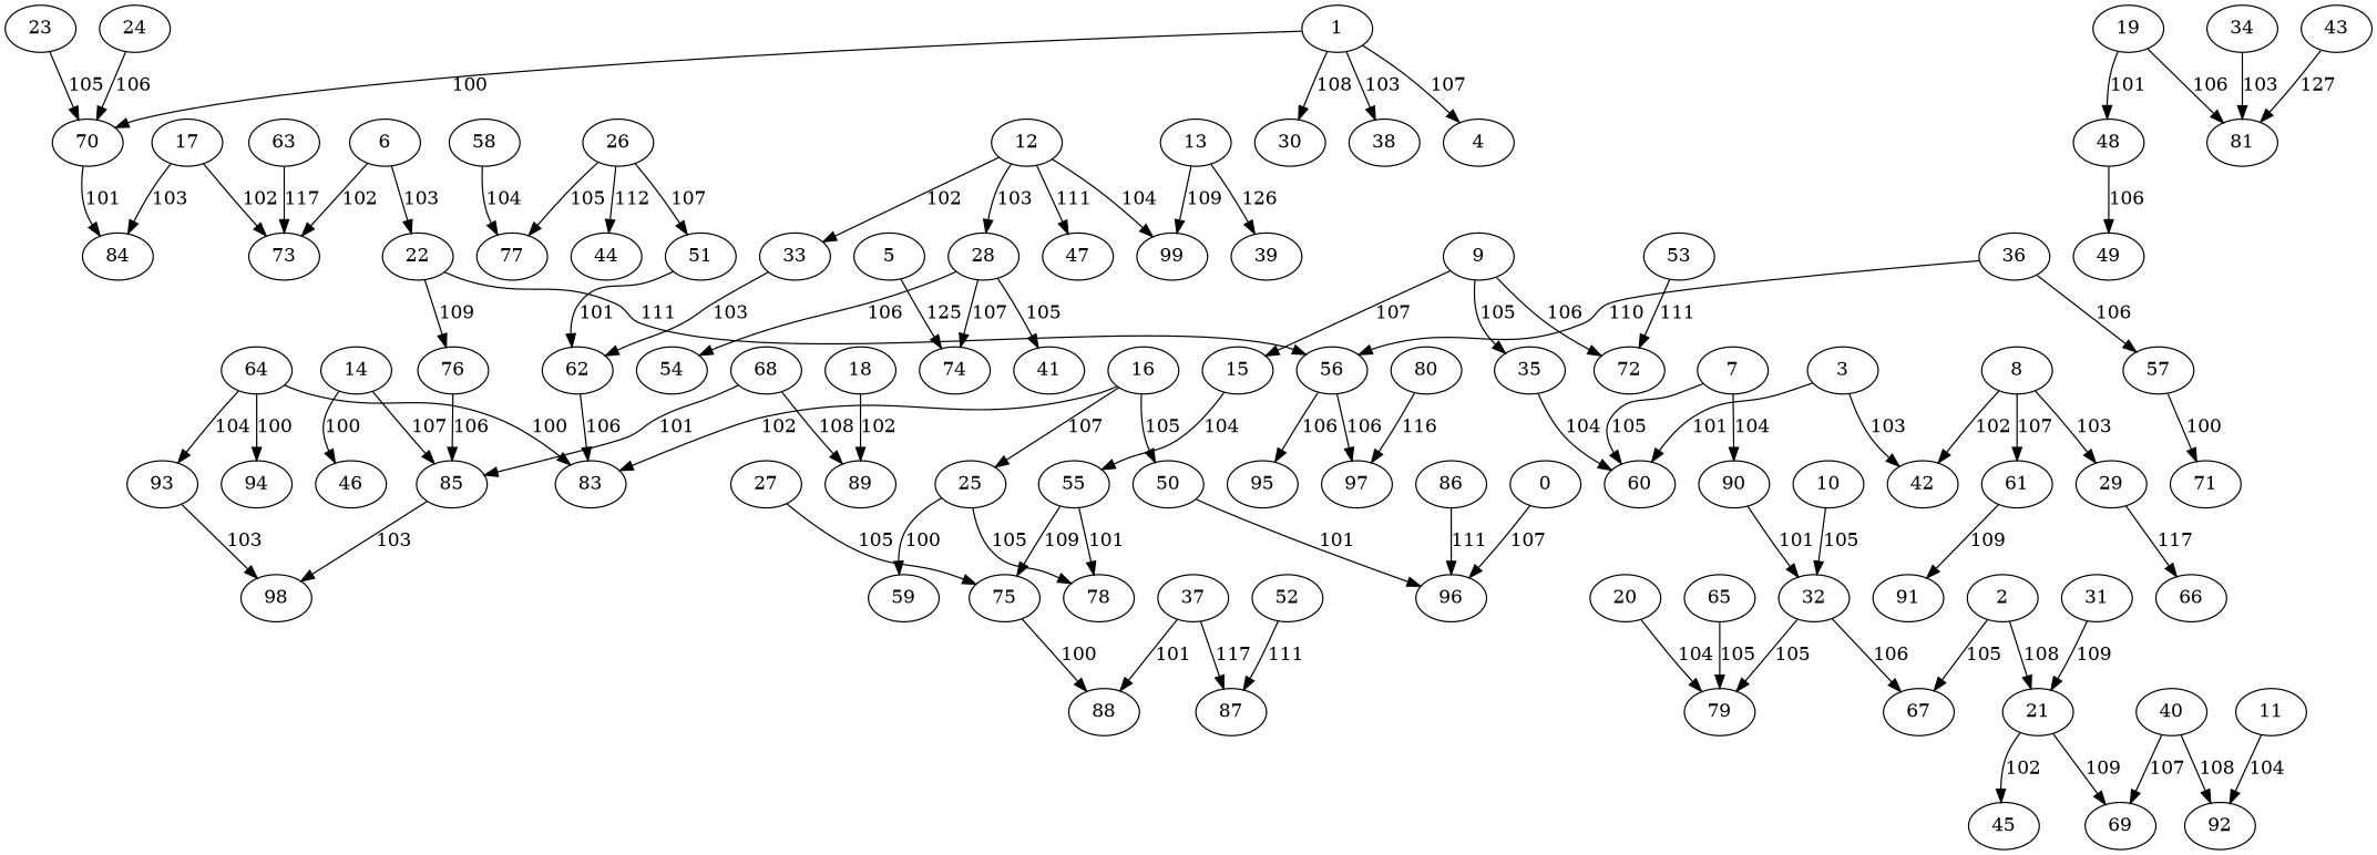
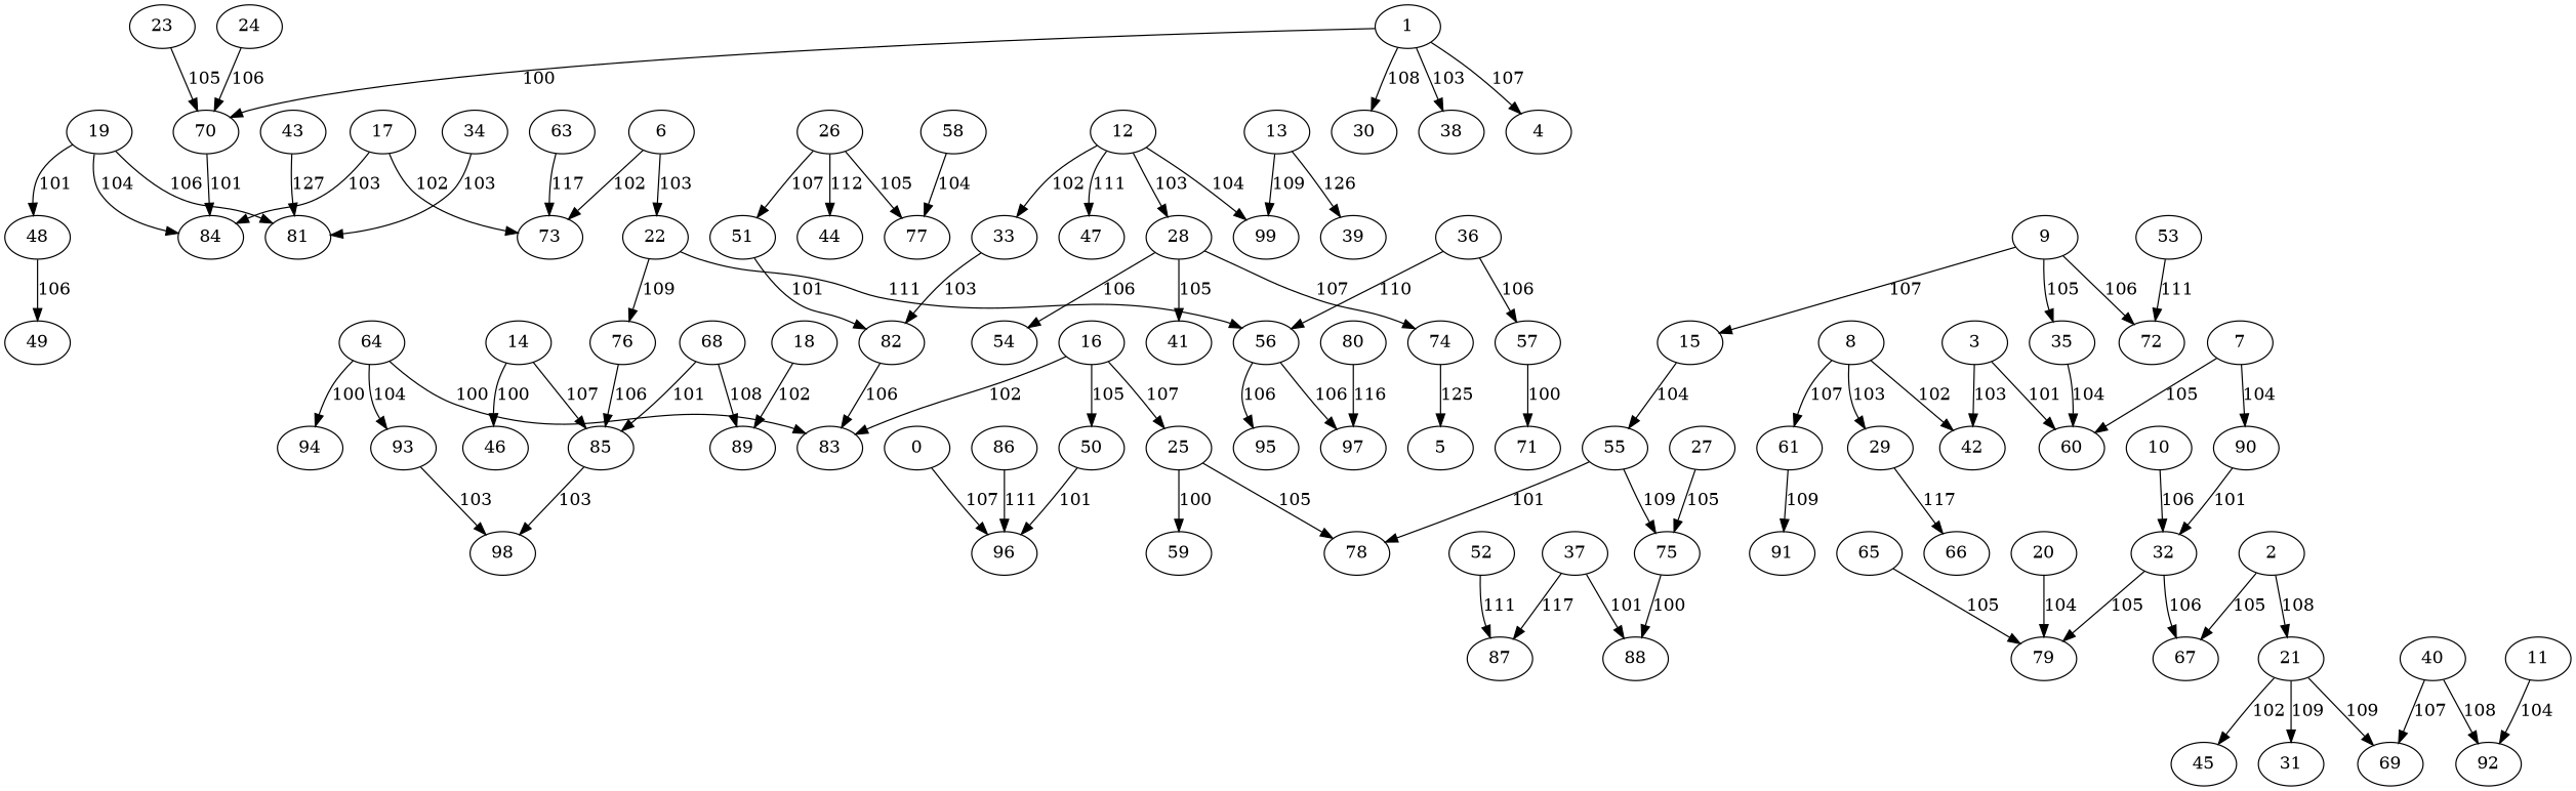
  digraph {
    1
    70
    38
    4
    30
    84
    25
    59
    78
    75
    88
    57
    71
    64
    83
    94
    93
    98
    14
    46
    85
    68
    89
    50
    96
    51
-   82 [label=62]
+   82
    55
    19
    48
    81
    49
    37
    87
    3
    60
    42
    32
    79
    67
    90
    12
    33
    28
    99
    47
    41
    54
    74
    21
    45
    69
    31
    8
    29
    61
    66
    91
    18
    16
    17
    73
    6
    22
    76
    56
    95
    97
    34
    11
    92
    58
    77
    20
    35
    7
    15
    27
    26
    44
    65
    23
    2
    10
    9
    72
    24
    36
    0
    40
    13
    39
    86
    53
    52
    80
    63
    5
    43
    1 -> 70 [label=100]
    1 -> 38 [label=103]
    1 -> 4 [label=107]
    1 -> 30 [label=108]
    70 -> 84 [label=101]
    25 -> 59 [label=100]
    25 -> 78 [label=105]
    75 -> 88 [label=100]
    57 -> 71 [label=100]
    64 -> 83 [label=100]
    64 -> 94 [label=100]
    64 -> 93 [label=104]
    93 -> 98 [label=103]
    14 -> 46 [label=100]
    14 -> 85 [label=107]
    85 -> 98 [label=103]
    68 -> 85 [label=101]
    68 -> 89 [label=108]
    50 -> 96 [label=101]
    51 -> 82 [label=101]
    82 -> 83 [label=106]
    55 -> 78 [label=101]
    55 -> 75 [label=109]
+   19 -> 84 [label=104]
    19 -> 48 [label=101]
    19 -> 81 [label=106]
    48 -> 49 [label=106]
    37 -> 88 [label=101]
    37 -> 87 [label=117]
    3 -> 60 [label=101]
    3 -> 42 [label=103]
    32 -> 79 [label=105]
    32 -> 67 [label=106]
    90 -> 32 [label=101]
    12 -> 33 [label=102]
    12 -> 28 [label=103]
    12 -> 99 [label=104]
    12 -> 47 [label=111]
    33 -> 82 [label=103]
    28 -> 41 [label=105]
    28 -> 54 [label=106]
    28 -> 74 [label=107]
    21 -> 45 [label=102]
    21 -> 69 [label=109]
-   31 -> 21 [label=109]
+   21 -> 31 [label=109]
    8 -> 42 [label=102]
    8 -> 29 [label=103]
    8 -> 61 [label=107]
    29 -> 66 [label=117]
    61 -> 91 [label=109]
    18 -> 89 [label=102]
    16 -> 25 [label=107]
    16 -> 83 [label=102]
    16 -> 50 [label=105]
    17 -> 84 [label=103]
    17 -> 73 [label=102]
    6 -> 73 [label=102]
    6 -> 22 [label=103]
    22 -> 76 [label=109]
    22 -> 56 [label=111]
    76 -> 85 [label=106]
    56 -> 95 [label=106]
    56 -> 97 [label=106]
    34 -> 81 [label=103]
    11 -> 92 [label=104]
    58 -> 77 [label=104]
    20 -> 79 [label=104]
    35 -> 60 [label=104]
    7 -> 60 [label=105]
    7 -> 90 [label=104]
    15 -> 55 [label=104]
    27 -> 75 [label=105]
    26 -> 51 [label=107]
    26 -> 77 [label=105]
    26 -> 44 [label=112]
    65 -> 79 [label=105]
    23 -> 70 [label=105]
    2 -> 67 [label=105]
    2 -> 21 [label=108]
-   10 -> 32 [label=105]
+   10 -> 32 [label=106]
    9 -> 35 [label=105]
    9 -> 15 [label=107]
    9 -> 72 [label=106]
    24 -> 70 [label=106]
    36 -> 57 [label=106]
    36 -> 56 [label=110]
    0 -> 96 [label=107]
    40 -> 69 [label=107]
    40 -> 92 [label=108]
    13 -> 99 [label=109]
    13 -> 39 [label=126]
    86 -> 96 [label=111]
    53 -> 72 [label=111]
    52 -> 87 [label=111]
    80 -> 97 [label=116]
    63 -> 73 [label=117]
-   5 -> 74 [label=125]
+   74 -> 5 [label=125]
    43 -> 81 [label=127]
  }
